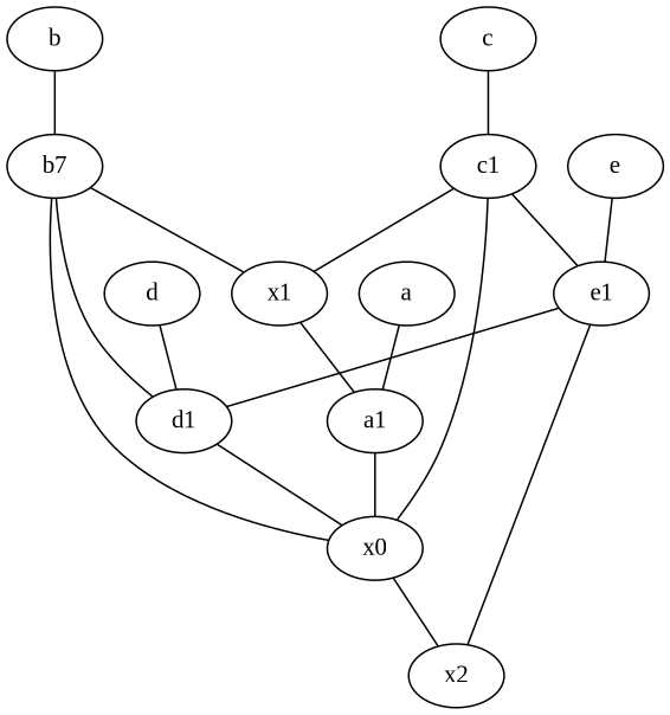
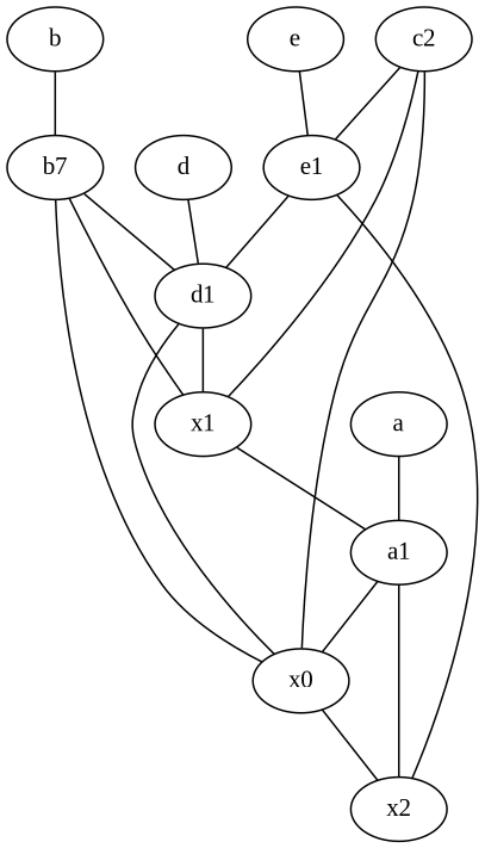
  graph {
    fontname="Liberation Serif"
    node [fontname="Liberation Serif" labelfontsize=50]
    edge [fontname="Liberation Serif"]
    d1
    x1
    x0
    a1
    x2
    n6 [label=b7]
    b
    d
    e1
-   c1
+   c1 [label=c2]
    e
-   c
    a
+   d1 -- x1
    d1 -- x0
    x1 -- a1
    x0 -- x2
    a1 -- x0
+   a1 -- x2
    n6 -- d1
    n6 -- x1
    n6 -- x0
    b -- n6
    d -- d1
    e1 -- d1
    e1 -- x2
    c1 -- x1
    c1 -- x0
    c1 -- e1
    e -- e1
-   c -- c1
    a -- a1
  }
